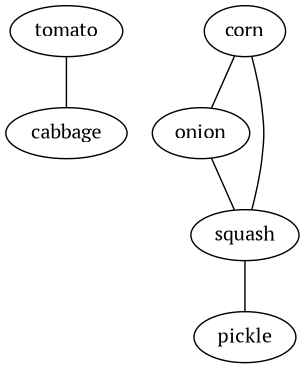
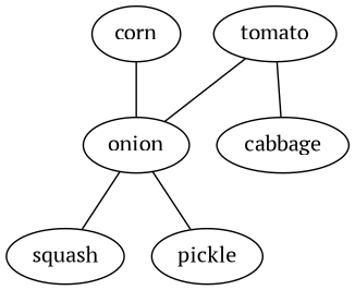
  strict graph {
    fontname="PT Serif"
    node [fontname="PT Serif"]
    edge [fontname="PT Serif" weight=1]
    tomato
    onion
    cabbage
    squash
    pickle
    corn
+   tomato -- onion
    tomato -- cabbage
    onion -- squash
-   squash -- pickle
+   onion -- pickle
    corn -- onion
-   corn -- squash
  }
